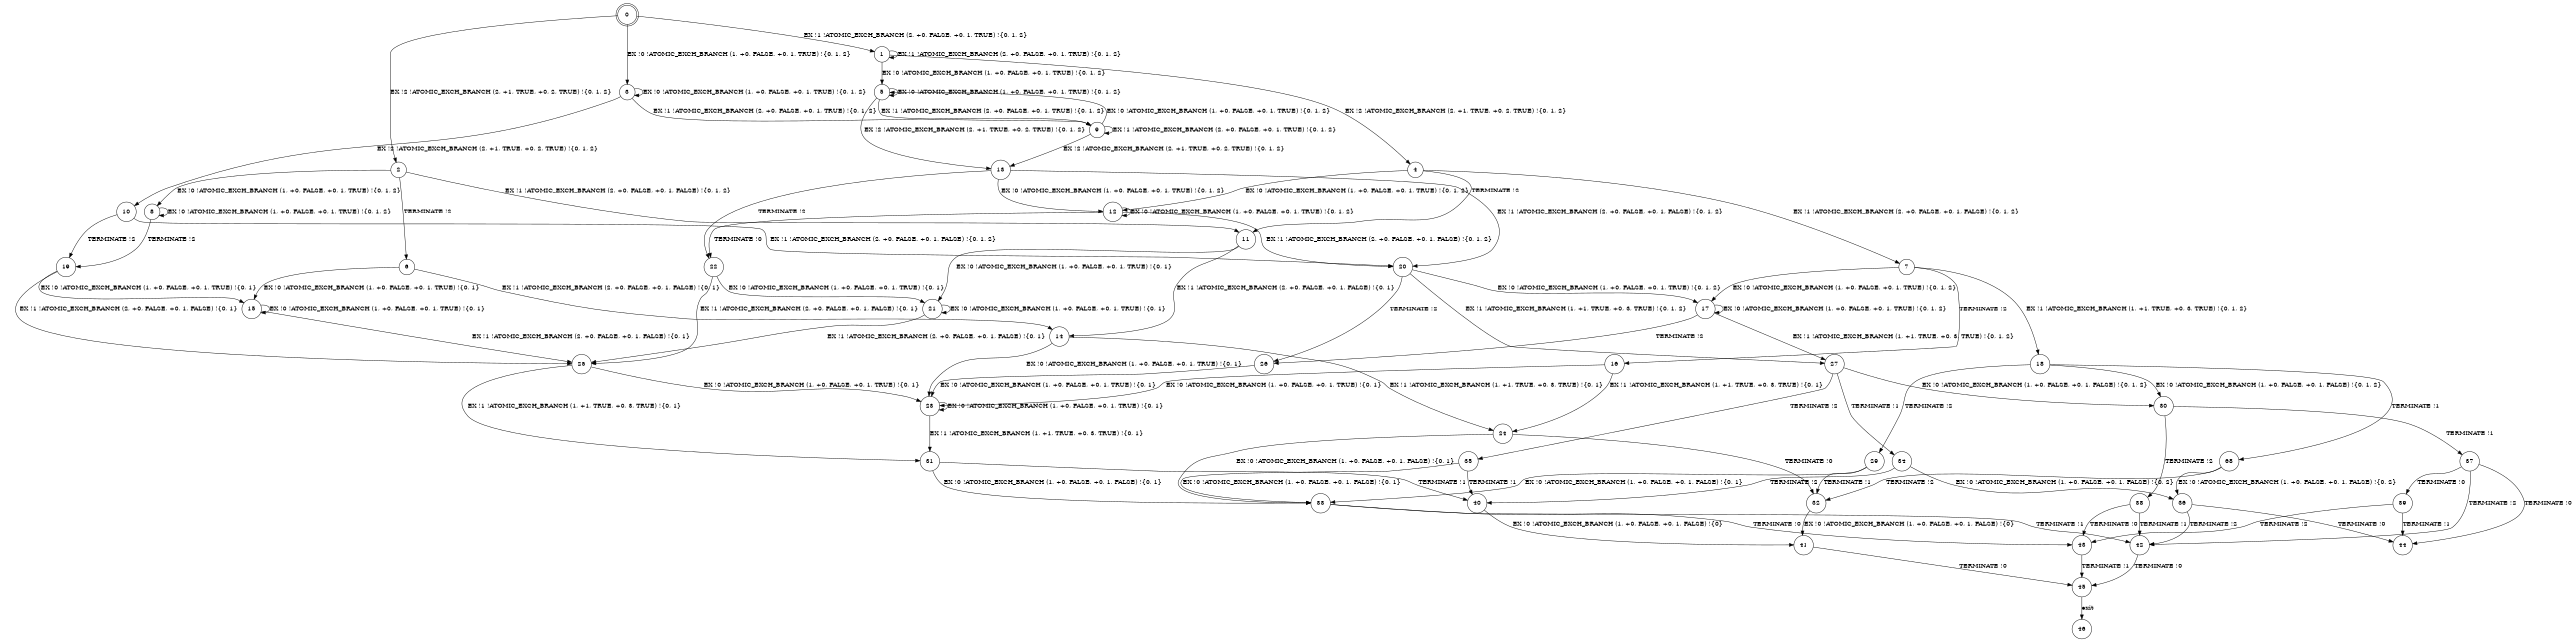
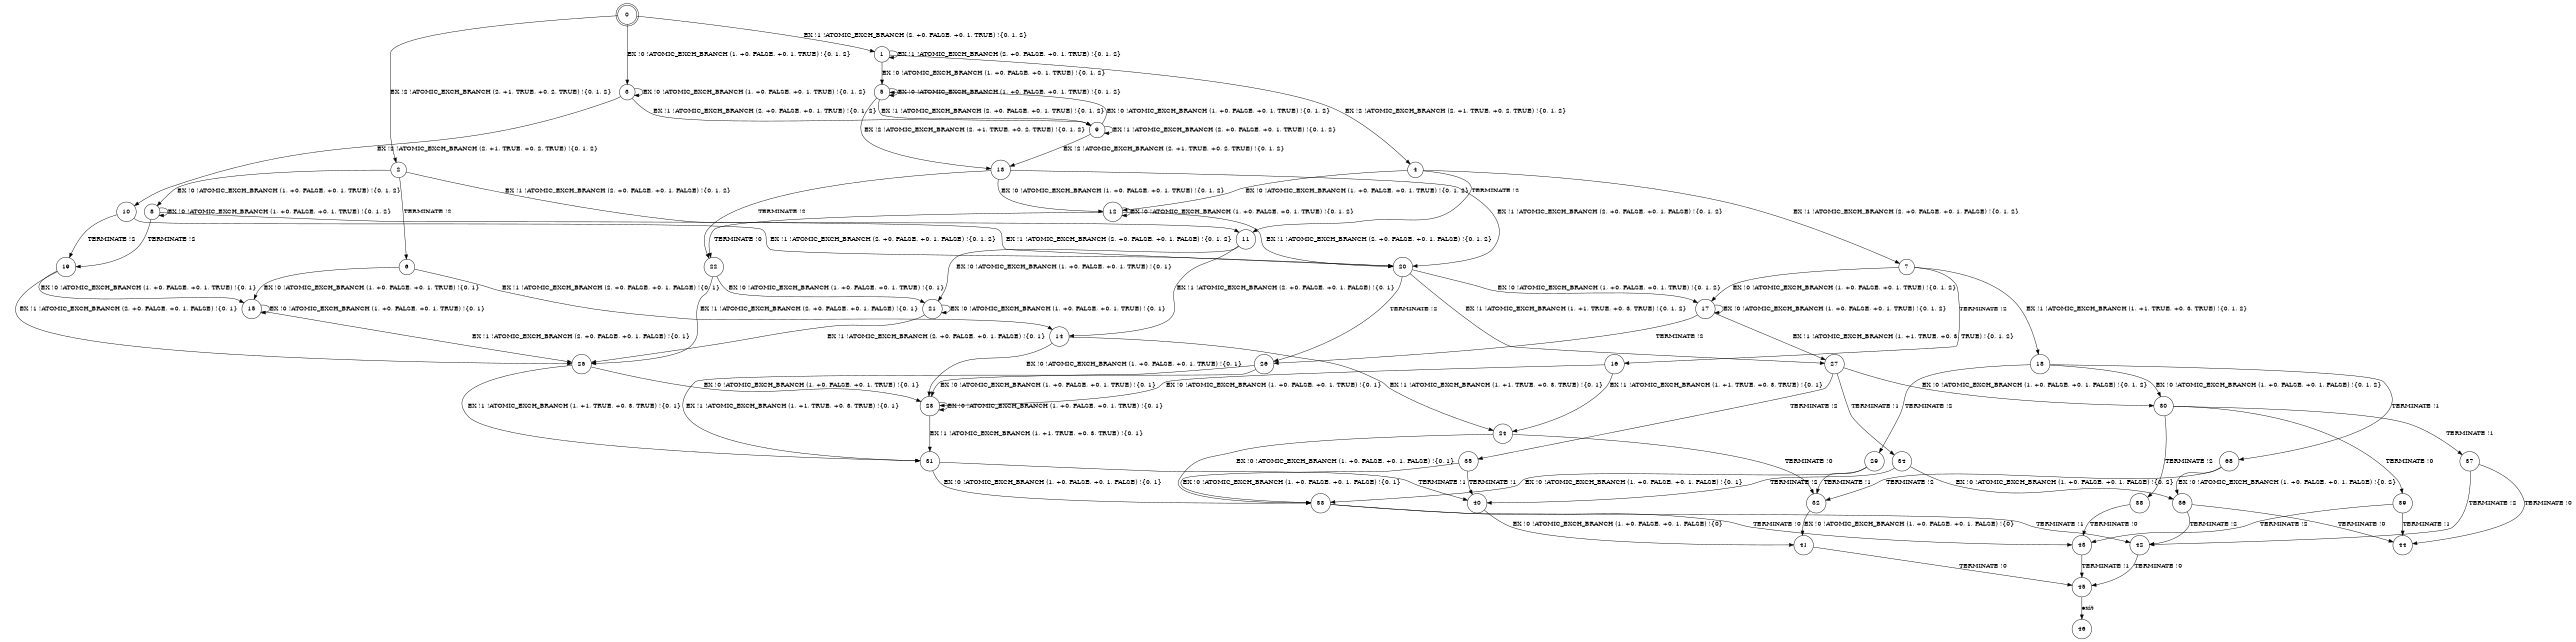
  digraph {
    node [shape=circle]
    0 [peripheries=2]
    1
    2
    3
    4
    5
    6
    8
    11
    9
    10
    7
    12
    13
    14
    15
    16
    17
    18
    19
    20
    21
    22
    23
    24
    25
    26
    27
    n29 [label=68]
    29
    30
    31
    32
    33
    34
    35
    36
    37
    38
    39
    40
    41
    42
    43
    44
    45
    46
    0 -> 1 [label="EX !1 !ATOMIC_EXCH_BRANCH (2, +0, FALSE, +0, 1, TRUE) !{0, 1, 2}"]
    0 -> 2 [label="EX !2 !ATOMIC_EXCH_BRANCH (2, +1, TRUE, +0, 2, TRUE) !{0, 1, 2}"]
    0 -> 3 [label="EX !0 !ATOMIC_EXCH_BRANCH (1, +0, FALSE, +0, 1, TRUE) !{0, 1, 2}"]
    1 -> 1 [label="EX !1 !ATOMIC_EXCH_BRANCH (2, +0, FALSE, +0, 1, TRUE) !{0, 1, 2}"]
    1 -> 4 [label="EX !2 !ATOMIC_EXCH_BRANCH (2, +1, TRUE, +0, 2, TRUE) !{0, 1, 2}"]
    1 -> 5 [label="EX !0 !ATOMIC_EXCH_BRANCH (1, +0, FALSE, +0, 1, TRUE) !{0, 1, 2}"]
    2 -> 6 [label="TERMINATE !2"]
    2 -> 8 [label="EX !0 !ATOMIC_EXCH_BRANCH (1, +0, FALSE, +0, 1, TRUE) !{0, 1, 2}"]
    2 -> 11 [label="EX !1 !ATOMIC_EXCH_BRANCH (2, +0, FALSE, +0, 1, FALSE) !{0, 1, 2}"]
    3 -> 3 [label="EX !0 !ATOMIC_EXCH_BRANCH (1, +0, FALSE, +0, 1, TRUE) !{0, 1, 2}"]
    3 -> 9 [label="EX !1 !ATOMIC_EXCH_BRANCH (2, +0, FALSE, +0, 1, TRUE) !{0, 1, 2}"]
    3 -> 10 [label="EX !2 !ATOMIC_EXCH_BRANCH (2, +1, TRUE, +0, 2, TRUE) !{0, 1, 2}"]
    4 -> 11 [label="TERMINATE !2"]
    4 -> 7 [label="EX !1 !ATOMIC_EXCH_BRANCH (2, +0, FALSE, +0, 1, FALSE) !{0, 1, 2}"]
    4 -> 12 [label="EX !0 !ATOMIC_EXCH_BRANCH (1, +0, FALSE, +0, 1, TRUE) !{0, 1, 2}"]
    5 -> 5 [label="EX !0 !ATOMIC_EXCH_BRANCH (1, +0, FALSE, +0, 1, TRUE) !{0, 1, 2}"]
    5 -> 9 [label="EX !1 !ATOMIC_EXCH_BRANCH (2, +0, FALSE, +0, 1, TRUE) !{0, 1, 2}"]
    5 -> 13 [label="EX !2 !ATOMIC_EXCH_BRANCH (2, +1, TRUE, +0, 2, TRUE) !{0, 1, 2}"]
    6 -> 14 [label="EX !1 !ATOMIC_EXCH_BRANCH (2, +0, FALSE, +0, 1, FALSE) !{0, 1}"]
    6 -> 15 [label="EX !0 !ATOMIC_EXCH_BRANCH (1, +0, FALSE, +0, 1, TRUE) !{0, 1}"]
    8 -> 8 [label="EX !0 !ATOMIC_EXCH_BRANCH (1, +0, FALSE, +0, 1, TRUE) !{0, 1, 2}"]
    8 -> 19 [label="TERMINATE !2"]
+   8 -> 20 [label="EX !1 !ATOMIC_EXCH_BRANCH (2, +0, FALSE, +0, 1, FALSE) !{0, 1, 2}"]
    11 -> 14 [label="EX !1 !ATOMIC_EXCH_BRANCH (2, +0, FALSE, +0, 1, FALSE) !{0, 1}"]
    11 -> 21 [label="EX !0 !ATOMIC_EXCH_BRANCH (1, +0, FALSE, +0, 1, TRUE) !{0, 1}"]
    9 -> 5 [label="EX !0 !ATOMIC_EXCH_BRANCH (1, +0, FALSE, +0, 1, TRUE) !{0, 1, 2}"]
    9 -> 9 [label="EX !1 !ATOMIC_EXCH_BRANCH (2, +0, FALSE, +0, 1, TRUE) !{0, 1, 2}"]
    9 -> 13 [label="EX !2 !ATOMIC_EXCH_BRANCH (2, +1, TRUE, +0, 2, TRUE) !{0, 1, 2}"]
    10 -> 19 [label="TERMINATE !2"]
    10 -> 20 [label="EX !1 !ATOMIC_EXCH_BRANCH (2, +0, FALSE, +0, 1, FALSE) !{0, 1, 2}"]
    7 -> 16 [label="TERMINATE !2"]
    7 -> 17 [label="EX !0 !ATOMIC_EXCH_BRANCH (1, +0, FALSE, +0, 1, TRUE) !{0, 1, 2}"]
    7 -> 18 [label="EX !1 !ATOMIC_EXCH_BRANCH (1, +1, TRUE, +0, 3, TRUE) !{0, 1, 2}"]
    12 -> 12 [label="EX !0 !ATOMIC_EXCH_BRANCH (1, +0, FALSE, +0, 1, TRUE) !{0, 1, 2}"]
    12 -> 20 [label="EX !1 !ATOMIC_EXCH_BRANCH (2, +0, FALSE, +0, 1, FALSE) !{0, 1, 2}"]
    12 -> 22 [label="TERMINATE !0"]
    13 -> 12 [label="EX !0 !ATOMIC_EXCH_BRANCH (1, +0, FALSE, +0, 1, TRUE) !{0, 1, 2}"]
    13 -> 20 [label="EX !1 !ATOMIC_EXCH_BRANCH (2, +0, FALSE, +0, 1, FALSE) !{0, 1, 2}"]
    13 -> 22 [label="TERMINATE !2"]
    14 -> 23 [label="EX !0 !ATOMIC_EXCH_BRANCH (1, +0, FALSE, +0, 1, TRUE) !{0, 1}"]
    14 -> 24 [label="EX !1 !ATOMIC_EXCH_BRANCH (1, +1, TRUE, +0, 3, TRUE) !{0, 1}"]
    15 -> 15 [label="EX !0 !ATOMIC_EXCH_BRANCH (1, +0, FALSE, +0, 1, TRUE) !{0, 1}"]
    15 -> 25 [label="EX !1 !ATOMIC_EXCH_BRANCH (2, +0, FALSE, +0, 1, FALSE) !{0, 1}"]
    16 -> 23 [label="EX !0 !ATOMIC_EXCH_BRANCH (1, +0, FALSE, +0, 1, TRUE) !{0, 1}"]
    16 -> 24 [label="EX !1 !ATOMIC_EXCH_BRANCH (1, +1, TRUE, +0, 3, TRUE) !{0, 1}"]
    17 -> 17 [label="EX !0 !ATOMIC_EXCH_BRANCH (1, +0, FALSE, +0, 1, TRUE) !{0, 1, 2}"]
    17 -> 26 [label="TERMINATE !2"]
    17 -> 27 [label="EX !1 !ATOMIC_EXCH_BRANCH (1, +1, TRUE, +0, 3, TRUE) !{0, 1, 2}"]
    18 -> n29 [label="TERMINATE !1"]
    18 -> 29 [label="TERMINATE !2"]
    18 -> 30 [label="EX !0 !ATOMIC_EXCH_BRANCH (1, +0, FALSE, +0, 1, FALSE) !{0, 1, 2}"]
    19 -> 15 [label="EX !0 !ATOMIC_EXCH_BRANCH (1, +0, FALSE, +0, 1, TRUE) !{0, 1}"]
    19 -> 25 [label="EX !1 !ATOMIC_EXCH_BRANCH (2, +0, FALSE, +0, 1, FALSE) !{0, 1}"]
    20 -> 17 [label="EX !0 !ATOMIC_EXCH_BRANCH (1, +0, FALSE, +0, 1, TRUE) !{0, 1, 2}"]
    20 -> 26 [label="TERMINATE !2"]
    20 -> 27 [label="EX !1 !ATOMIC_EXCH_BRANCH (1, +1, TRUE, +0, 3, TRUE) !{0, 1, 2}"]
    21 -> 21 [label="EX !0 !ATOMIC_EXCH_BRANCH (1, +0, FALSE, +0, 1, TRUE) !{0, 1}"]
    21 -> 25 [label="EX !1 !ATOMIC_EXCH_BRANCH (2, +0, FALSE, +0, 1, FALSE) !{0, 1}"]
    22 -> 21 [label="EX !0 !ATOMIC_EXCH_BRANCH (1, +0, FALSE, +0, 1, TRUE) !{0, 1}"]
    22 -> 25 [label="EX !1 !ATOMIC_EXCH_BRANCH (2, +0, FALSE, +0, 1, FALSE) !{0, 1}"]
    23 -> 23 [label="EX !0 !ATOMIC_EXCH_BRANCH (1, +0, FALSE, +0, 1, TRUE) !{0, 1}"]
    23 -> 31 [label="EX !1 !ATOMIC_EXCH_BRANCH (1, +1, TRUE, +0, 3, TRUE) !{0, 1}"]
    24 -> 32 [label="TERMINATE !0"]
    24 -> 33 [label="EX !0 !ATOMIC_EXCH_BRANCH (1, +0, FALSE, +0, 1, FALSE) !{0, 1}"]
    25 -> 23 [label="EX !0 !ATOMIC_EXCH_BRANCH (1, +0, FALSE, +0, 1, TRUE) !{0, 1}"]
    25 -> 31 [label="EX !1 !ATOMIC_EXCH_BRANCH (1, +1, TRUE, +0, 3, TRUE) !{0, 1}"]
    26 -> 23 [label="EX !0 !ATOMIC_EXCH_BRANCH (1, +0, FALSE, +0, 1, TRUE) !{0, 1}"]
+   26 -> 31 [label="EX !1 !ATOMIC_EXCH_BRANCH (1, +1, TRUE, +0, 3, TRUE) !{0, 1}"]
    27 -> 30 [label="EX !0 !ATOMIC_EXCH_BRANCH (1, +0, FALSE, +0, 1, FALSE) !{0, 1, 2}"]
    27 -> 34 [label="TERMINATE !1"]
    27 -> 35 [label="TERMINATE !2"]
    n29 -> 32 [label="TERMINATE !2"]
    n29 -> 36 [label="EX !0 !ATOMIC_EXCH_BRANCH (1, +0, FALSE, +0, 1, FALSE) !{0, 2}"]
    29 -> 32 [label="TERMINATE !1"]
    29 -> 33 [label="EX !0 !ATOMIC_EXCH_BRANCH (1, +0, FALSE, +0, 1, FALSE) !{0, 1}"]
    30 -> 37 [label="TERMINATE !1"]
    30 -> 38 [label="TERMINATE !2"]
-   37 -> 39 [label="TERMINATE !0"]
+   30 -> 39 [label="TERMINATE !0"]
    31 -> 33 [label="EX !0 !ATOMIC_EXCH_BRANCH (1, +0, FALSE, +0, 1, FALSE) !{0, 1}"]
    31 -> 40 [label="TERMINATE !1"]
    32 -> 41 [label="EX !0 !ATOMIC_EXCH_BRANCH (1, +0, FALSE, +0, 1, FALSE) !{0}"]
    33 -> 42 [label="TERMINATE !1"]
    33 -> 43 [label="TERMINATE !0"]
    34 -> 36 [label="EX !0 !ATOMIC_EXCH_BRANCH (1, +0, FALSE, +0, 1, FALSE) !{0, 2}"]
    34 -> 40 [label="TERMINATE !2"]
    35 -> 33 [label="EX !0 !ATOMIC_EXCH_BRANCH (1, +0, FALSE, +0, 1, FALSE) !{0, 1}"]
    35 -> 40 [label="TERMINATE !1"]
    36 -> 42 [label="TERMINATE !2"]
    36 -> 44 [label="TERMINATE !0"]
    37 -> 42 [label="TERMINATE !2"]
    37 -> 44 [label="TERMINATE !0"]
-   38 -> 42 [label="TERMINATE !1"]
    38 -> 43 [label="TERMINATE !0"]
    39 -> 43 [label="TERMINATE !2"]
    39 -> 44 [label="TERMINATE !1"]
    40 -> 41 [label="EX !0 !ATOMIC_EXCH_BRANCH (1, +0, FALSE, +0, 1, FALSE) !{0}"]
    41 -> 45 [label="TERMINATE !0"]
    42 -> 45 [label="TERMINATE !0"]
    43 -> 45 [label="TERMINATE !1"]
    45 -> 46 [label=exit]
  }
